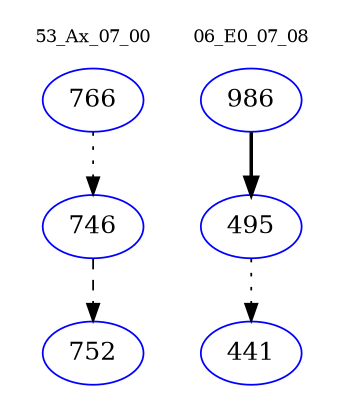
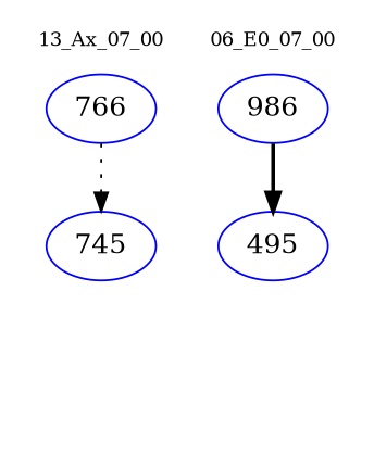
  digraph {
    node [color=blue]
    edge [color=black style=dotted]
    n1 [label=766]
-   n2 [label=746]
-   n3 [label=752]
+   n2 [label=745]
    n4 [label=986]
    n5 [label=495]
-   n6 [label=441]
    subgraph cluster_1 {
      color=white
      fontsize=10
-     label="53_Ax_07_00"
+     label="13_Ax_07_00"
      n1
      n2
-     n3
    }
    subgraph cluster_2 {
      color=white
      fontsize=10
-     label="06_E0_07_08"
+     label="06_E0_07_00"
      n4
      n5
-     n6
    }
    n1 -> n2
-   n2 -> n3 [style=dashed]
    n4 -> n5 [style=bold]
-   n5 -> n6
  }
